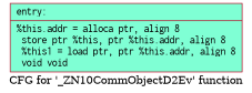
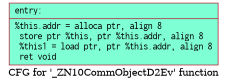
  digraph {
    label="CFG for '_ZN10CommObjectD2Ev' function"
-   n1 [color="#b70d28ff" fillcolor=aquamarine fontname=Courier label="{entry:\l|  %this.addr = alloca ptr, align 8\l  store ptr %this, ptr %this.addr, align 8\l  %this1 = load ptr, ptr %this.addr, align 8\l  void void\l}" shape=record style=filled]
+   n1 [color="#b70d28ff" fillcolor=aquamarine fontname=Courier label="{entry:\l|  %this.addr = alloca ptr, align 8\l  store ptr %this, ptr %this.addr, align 8\l  %this1 = load ptr, ptr %this.addr, align 8\l  ret void\l}" shape=record style=filled]
  }
